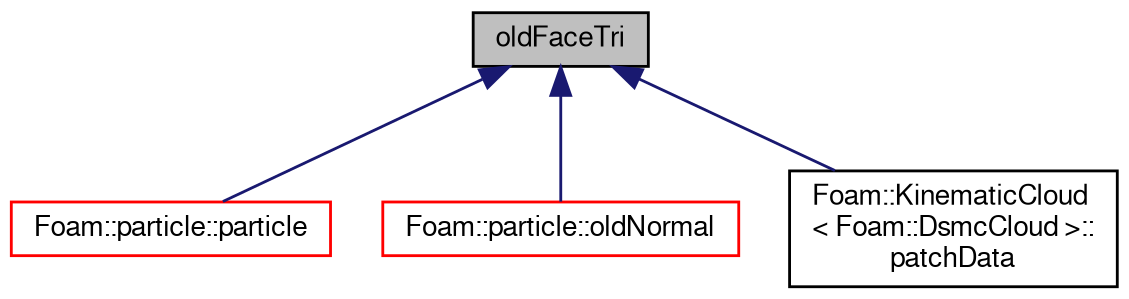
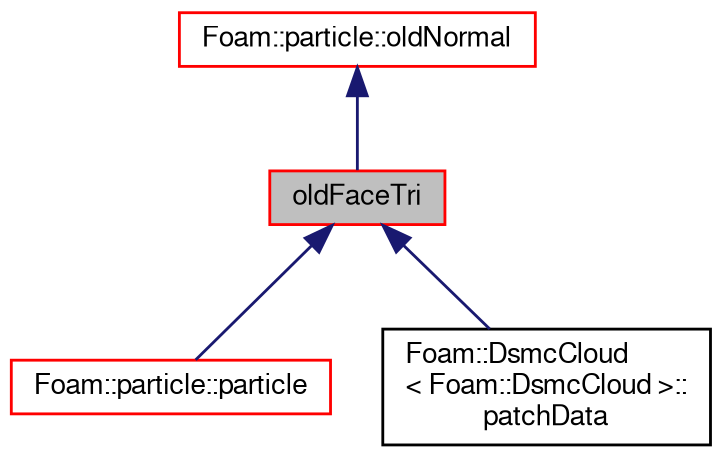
  digraph {
    rankdir=TB
    node [color=black fontname=FreeSans fontsize=10 shape=record]
    edge [color=midnightblue dir=back fontname=FreeSans fontsize=10 labelfontname=FreeSans labelfontsize=10 style=solid]
-   n1 [fillcolor=grey75 fontcolor=black height=0.2 label=oldFaceTri style=filled width=0.4]
+   n1 [color=red fillcolor=grey75 fontcolor=black height=0.2 label=oldFaceTri style=filled width=0.4]
    n2 [color=red height=0.2 label="Foam::particle::particle" width=0.4]
    n3 [color=red height=0.2 label="Foam::particle::oldNormal" width=0.4]
-   n4 [height=0.2 label="Foam::KinematicCloud\l\< Foam::DsmcCloud \>::\lpatchData" width=0.4]
+   n4 [height=0.2 label="Foam::DsmcCloud\l\< Foam::DsmcCloud \>::\lpatchData" width=0.4]
    n1 -> n2
-   n1 -> n3
+   n3 -> n1
    n1 -> n4
  }
